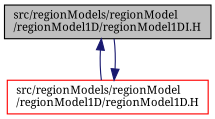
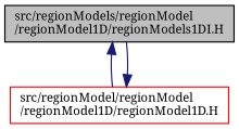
  digraph {
    fontname="Noto Serif"
    node [fontname="Noto Serif" fontsize=10 shape=record]
    edge [color=midnightblue dir=back fontname="Noto Serif" fontsize=10 labelfontname=FreeSans labelfontsize=10 style=solid]
-   n1 [color=black fillcolor=grey75 fontcolor=black height=0.2 label="src/regionModels/regionModel\l/regionModel1D/regionModel1DI.H" style=filled width=0.4]
-   n2 [color=red height=0.2 label="src/regionModels/regionModel\l/regionModel1D/regionModel1D.H" width=0.4]
+   n1 [color=black fillcolor=grey75 fontcolor=black height=0.2 label="src/regionModels/regionModel\l/regionModel1D/regionModels1DI.H" style=filled width=0.4]
+   n2 [color=red height=0.2 label="src/regionModel/regionModel\l/regionModel1D/regionModel1D.H" width=0.4]
    n1 -> n2
    n2 -> n1
  }
